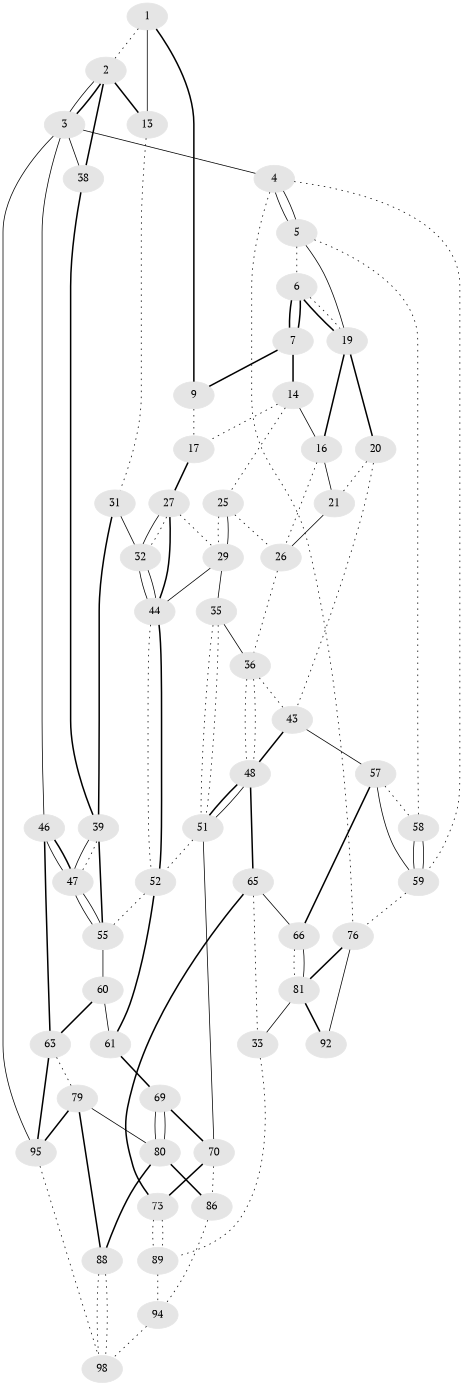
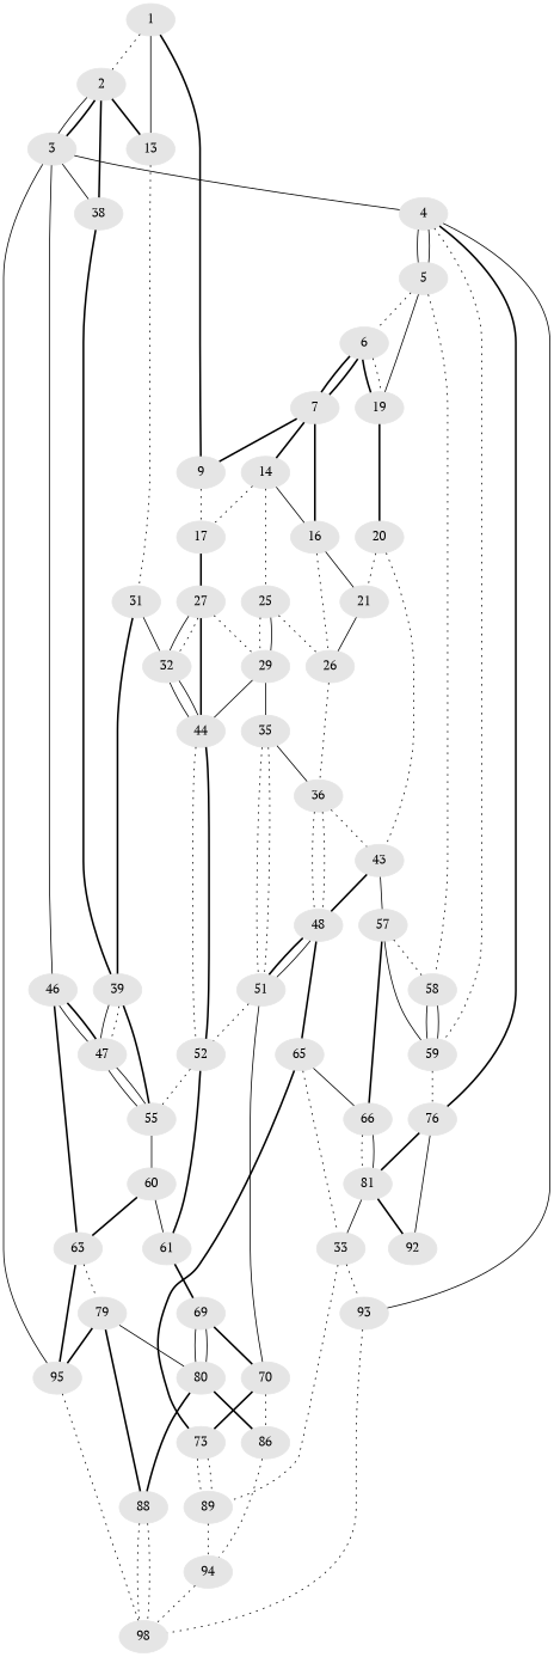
  graph {
    fontname="PT Serif"
    node [color=gray90 fontname="PT Serif" style=filled]
    edge [fontname="PT Serif" style=dotted]
    1 [super="+10"]
    2 [super="+12"]
    9 [super="+11"]
    13 [super="+30"]
    3 [super="+71"]
    38 [super="+41"]
    17 [super="+18"]
    31
    4 [super="+77"]
    46 [super="+62"]
    95 [super="+97"]
    39 [super="+40"]
    5 [super="+24"]
    59 [super="+75"]
    76 [super="+82"]
+   93 [super="+100"]
    47
    63 [super="+78"]
    98 [super="+99"]
    6
    19 [super="+23"]
    58
    81 [super="+84"]
    92
    7 [super="+8"]
    20 [super="+42"]
    14 [super="+15"]
    16 [super="+22"]
    25
    21
    26 [super="+33"]
    27 [super="+28"]
    32
    29 [super="+34"]
    36 [super="+37"]
    44 [super="+45"]
    43 [super="+50"]
    48 [super="+49"]
    57 [super="+67"]
    35
    52 [super="+53"]
    51 [super="+54"]
    55 [super="+56"]
    70 [super="+72"]
    65 [super="+74"]
    60 [super="+64"]
    66
    61 [super="+68"]
    79 [super="+87"]
    73
    n51 [label=33 super="+91"]
    86
    69
    80 [super="+85"]
    88
    89 [super="+90"]
    94 [super="+96"]
    1 -- 2
    1 -- 9 [style=bold]
    1 -- 13 [style=solid]
    2 -- 13 [style=bold]
    2 -- 3 [style=solid]
    2 -- 3 [style=bold]
    2 -- 38 [style=bold]
    9 -- 17
    13 -- 31
    3 -- 38 [style=solid]
    3 -- 4 [style=solid weight=2]
    3 -- 46 [style=solid]
    3 -- 95 [style=solid]
    38 -- 39 [style=bold]
    17 -- 27 [style=bold]
    31 -- 39 [style=bold]
    31 -- 32 [style=solid]
    4 -- 5 [style=solid]
    4 -- 5 [style=solid]
    4 -- 59
-   4 -- 76
+   4 -- 76 [style=bold]
+   4 -- 93 [style=solid]
    46 -- 47 [style=solid]
    46 -- 47 [style=bold]
    46 -- 63 [style=bold]
    95 -- 98
    39 -- 47 [style=solid]
    39 -- 47
    39 -- 55 [style=bold]
    5 -- 6
    5 -- 19 [style=solid]
    5 -- 58
    59 -- 76
    76 -- 81 [style=bold]
    76 -- 92 [style=solid]
+   93 -- 98
    47 -- 55 [style=solid]
    47 -- 55 [style=solid]
    63 -- 95 [style=bold]
    63 -- 79
    6 -- 19 [style=bold]
    6 -- 19
    6 -- 7 [style=bold]
    6 -- 7 [style=bold]
    19 -- 20 [style=bold weight=2]
    58 -- 59 [style=solid]
    58 -- 59 [style=solid]
    81 -- 92 [style=bold]
    81 -- n51 [style=solid]
    7 -- 9 [style=bold]
    7 -- 14 [style=bold]
-   19 -- 16 [style=bold]
+   7 -- 16 [style=bold]
    20 -- 21
    20 -- 43
    14 -- 17
    14 -- 16 [style=solid]
    14 -- 25
    16 -- 21 [style=solid]
    16 -- 26
    25 -- 26
    25 -- 29
    25 -- 29 [style=solid]
    21 -- 26 [style=solid]
    26 -- 36
    27 -- 32 [style=solid]
    27 -- 32
    27 -- 29
    27 -- 44 [style=bold]
    32 -- 44 [style=solid]
    32 -- 44 [style=solid]
    29 -- 44 [style=solid]
    29 -- 35 [style=solid]
    36 -- 43
    36 -- 48
    36 -- 48
    44 -- 52
    44 -- 52 [style=bold]
    43 -- 48 [style=bold]
    43 -- 57 [style=solid]
    48 -- 51 [style=bold]
    48 -- 51 [style=solid]
    48 -- 65 [style=bold]
    57 -- 59 [style=solid]
    57 -- 58
    57 -- 66 [style=bold]
    35 -- 36 [style=solid]
    35 -- 51
    35 -- 51
    52 -- 55
    52 -- 61 [style=bold]
    51 -- 52
    51 -- 70 [style=solid]
    55 -- 60 [style=solid]
    70 -- 73 [style=bold]
    70 -- 86
    65 -- 66 [style=solid]
    65 -- 73 [style=bold]
    65 -- n51
    60 -- 63 [style=bold]
    60 -- 61 [style=solid weight=2]
    66 -- 81
    66 -- 81 [style=solid]
    61 -- 69 [style=bold]
    79 -- 95 [style=bold]
    79 -- 80 [style=solid]
    79 -- 88 [style=bold]
    73 -- 89
    73 -- 89
+   n51 -- 93
    n51 -- 89
    86 -- 94
    69 -- 70 [style=bold]
    69 -- 80 [style=solid]
    69 -- 80 [style=solid]
    80 -- 86 [style=bold]
    80 -- 88 [style=bold]
    88 -- 98
    88 -- 98
    89 -- 94 [weight=2]
    94 -- 98
  }
